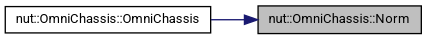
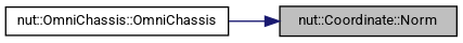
  digraph {
    rankdir=RL
    fontname=Roboto
    node [color=black fontname=Roboto fontsize=10 shape=record style=filled]
-   n1 [fillcolor=grey75 fontcolor=black height=0.2 label="nut::OmniChassis::Norm" width=0.4]
+   n1 [fillcolor=grey75 fontcolor=black height=0.2 label="nut::Coordinate::Norm" width=0.4]
    n2 [fillcolor=white height=0.2 label="nut::OmniChassis::OmniChassis" width=0.4]
    n1 -> n2 [color=midnightblue dir=back fontname=Roboto fontsize=10 labelfontname=Helvetica labelfontsize=10 style=solid]
  }
